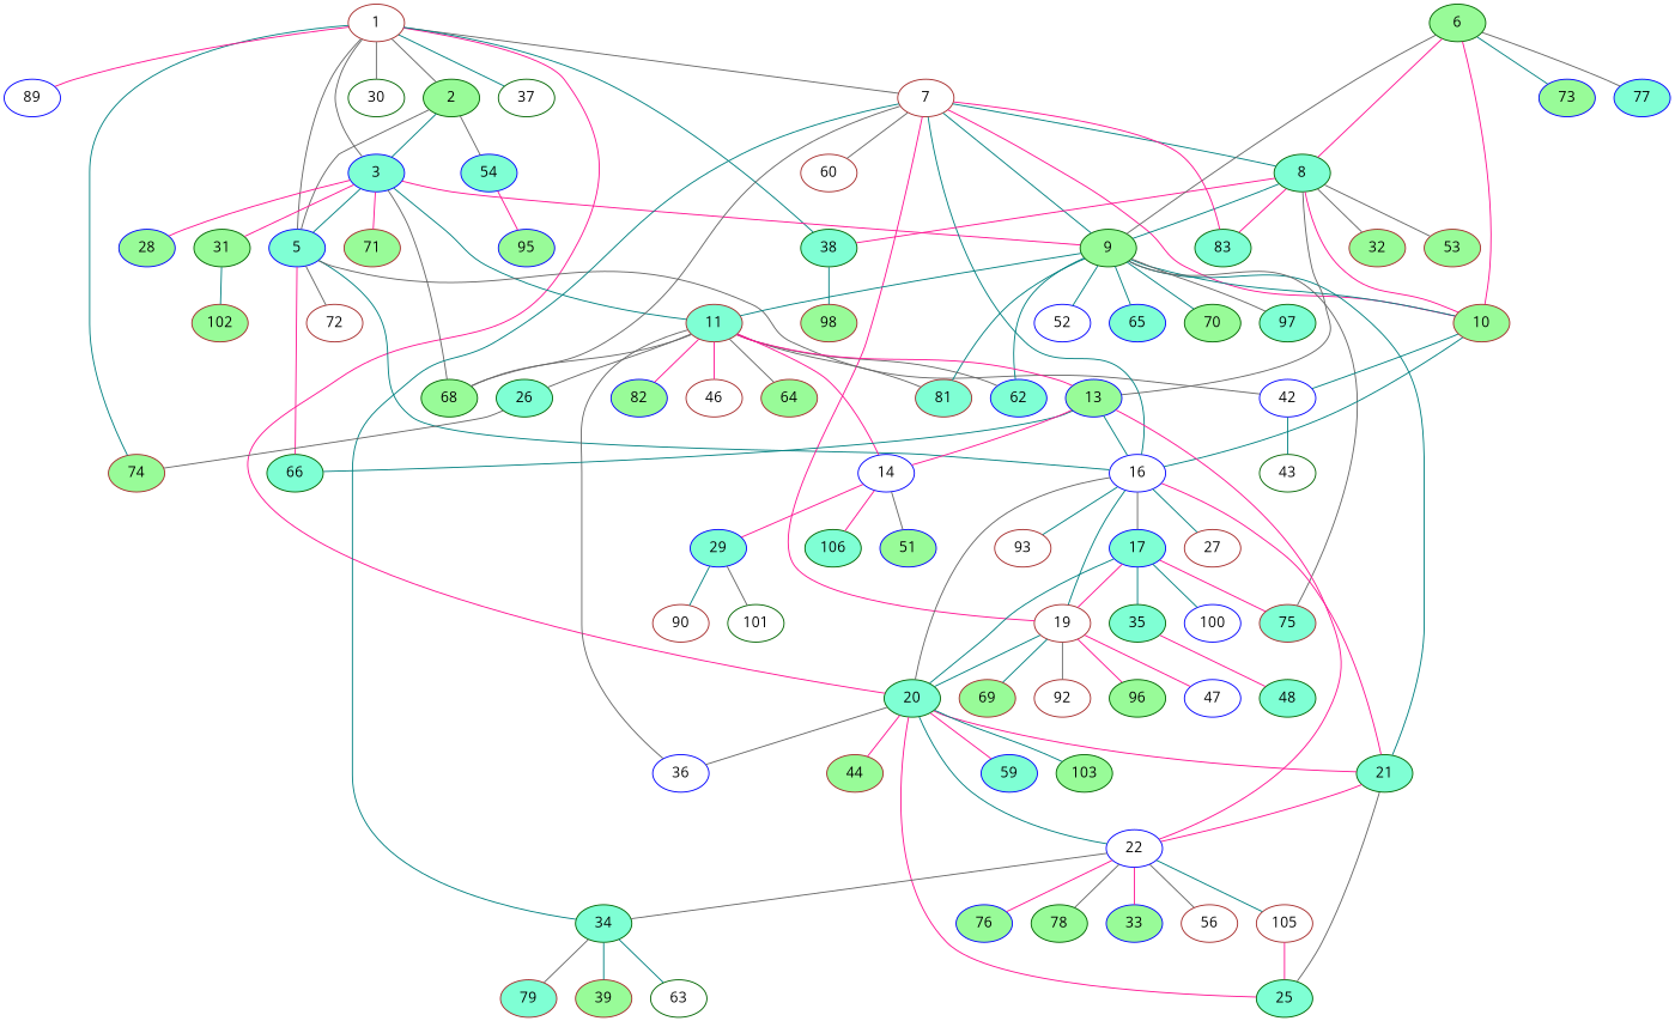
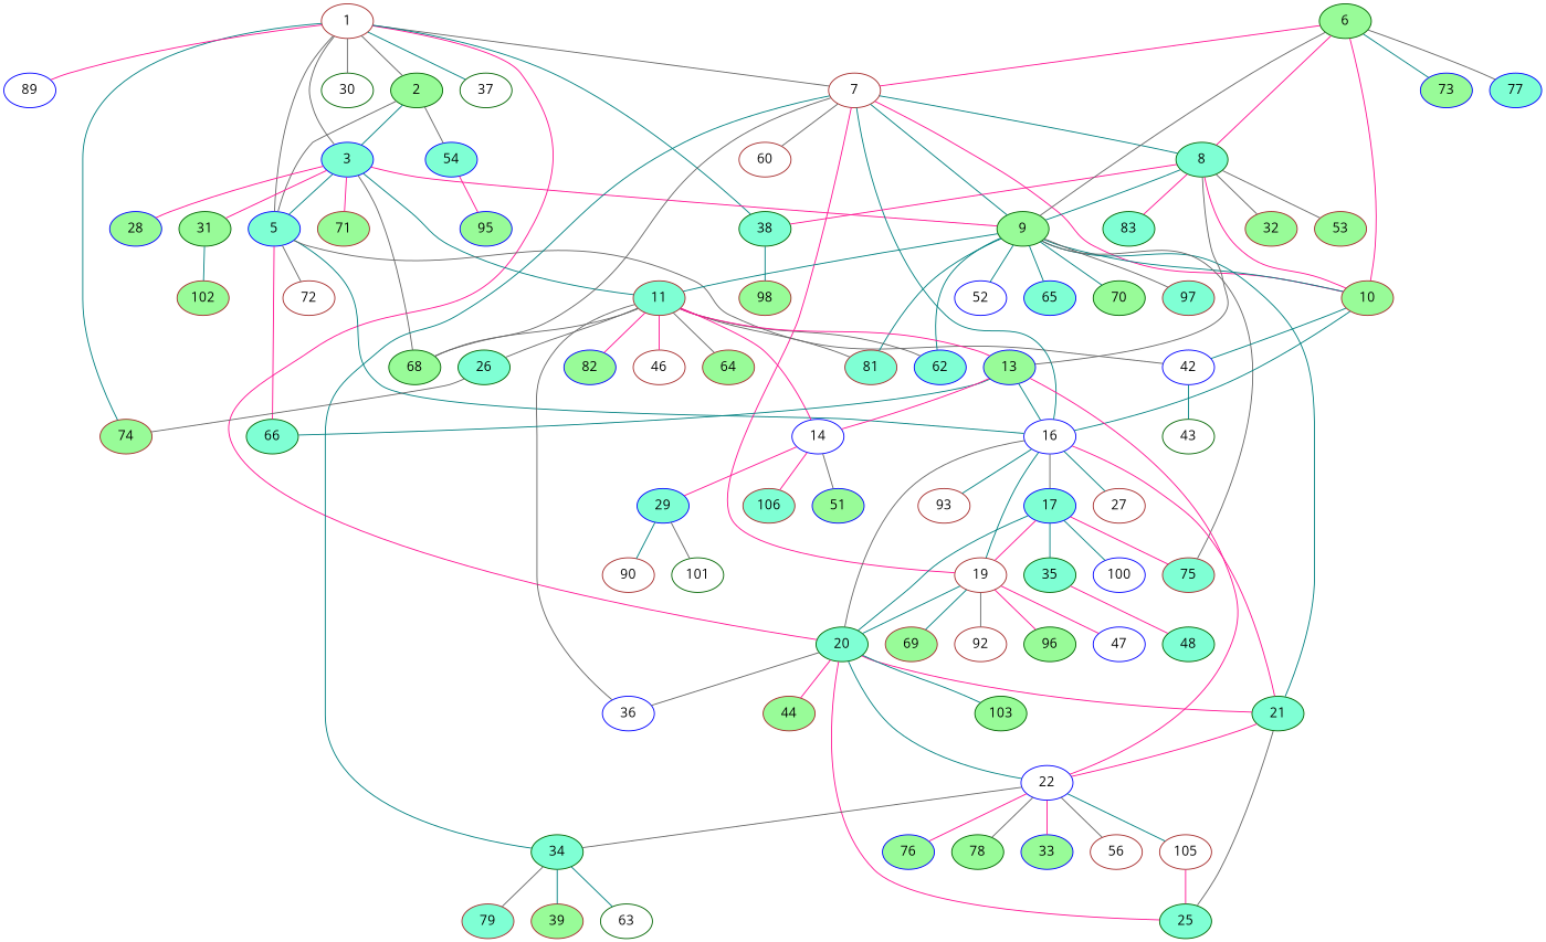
  graph {
    fontname="Open Sans"
    node [color=brown fillcolor=palegreen fontname="Open Sans" style=filled]
    edge [color=teal fontname="Open Sans"]
    1 [fillcolor=white super="+4"]
    2 [color=darkgreen super="+85"]
    3 [color=blue fillcolor=aquamarine super="+49"]
    5 [color=blue fillcolor=aquamarine super="+99"]
    7 [fillcolor=white super="+40"]
    20 [color=darkgreen fillcolor=aquamarine super="+24"]
    30 [color=darkgreen fillcolor=white super="+45"]
    37 [color=darkgreen fillcolor=white]
    38 [color=darkgreen fillcolor=aquamarine super="+80"]
    74 [super="+84"]
    89 [color=blue fillcolor=white]
    54 [color=blue fillcolor=aquamarine]
    9 [color=darkgreen super="+67"]
    11 [fillcolor=aquamarine super="+12"]
    28 [color=blue]
    31 [color=darkgreen]
    68 [color=darkgreen super="+86"]
    71
    16 [color=blue fillcolor=white super="+55"]
    42 [color=blue fillcolor=white]
    66 [color=darkgreen fillcolor=aquamarine]
    72 [fillcolor=white]
    8 [color=darkgreen fillcolor=aquamarine super="+104"]
    10 [super="+61"]
    19 [fillcolor=white super="+87"]
    34 [color=darkgreen fillcolor=aquamarine super="+50"]
    60 [fillcolor=white]
    21 [color=darkgreen fillcolor=aquamarine super="+41"]
    36 [color=blue fillcolor=white]
    22 [color=blue fillcolor=white super="+23"]
    25 [color=darkgreen fillcolor=aquamarine super="+88"]
    44
-   59 [color=blue fillcolor=aquamarine]
    103 [color=darkgreen]
    98
    95 [color=blue]
    52 [color=blue fillcolor=white]
    62 [color=blue fillcolor=aquamarine]
    65 [color=blue fillcolor=aquamarine]
    70 [color=darkgreen]
    75 [fillcolor=aquamarine]
    81 [fillcolor=aquamarine]
-   97 [color=darkgreen fillcolor=aquamarine]
+   97 [fillcolor=aquamarine]
    13 [color=blue]
    14 [color=blue fillcolor=white super="+15"]
    26 [color=darkgreen fillcolor=aquamarine]
    46 [fillcolor=white]
    64
    82 [color=blue]
    102
    17 [color=blue fillcolor=aquamarine super="+18"]
    27 [fillcolor=white]
    93 [fillcolor=white]
    43 [color=darkgreen fillcolor=white]
    6 [color=darkgreen]
    73 [color=blue]
    77 [color=blue fillcolor=aquamarine]
    32
    53
    83 [color=darkgreen fillcolor=aquamarine]
    47 [color=blue fillcolor=white]
    69
    92 [fillcolor=white]
    96 [color=darkgreen]
    39
    63 [color=darkgreen fillcolor=white]
    79 [fillcolor=aquamarine super="+91"]
    29 [color=blue fillcolor=aquamarine super="+57"]
    51 [color=blue]
-   106 [color=darkgreen fillcolor=aquamarine]
+   106 [fillcolor=aquamarine]
    33 [color=blue]
    56 [fillcolor=white super="+94"]
    76 [color=blue]
    78 [color=darkgreen]
    105 [fillcolor=white]
    90 [fillcolor=white]
    101 [color=darkgreen fillcolor=white]
    35 [color=darkgreen fillcolor=aquamarine]
    100 [color=blue fillcolor=white]
    48 [color=darkgreen fillcolor=aquamarine]
    1 -- 2 [color=gray40 weight=2]
    1 -- 3 [color=gray40 weight=2]
    1 -- 5 [color=gray40 weight=2]
    1 -- 7 [color=gray40]
    1 -- 20 [color=deeppink]
    1 -- 30 [color=gray40]
    1 -- 37
    1 -- 38
    1 -- 74
    1 -- 89 [color=deeppink]
    2 -- 3
    2 -- 5 [color=gray40]
    2 -- 54 [color=gray40]
    3 -- 5
    3 -- 9 [color=deeppink]
    3 -- 11
    3 -- 28 [color=deeppink]
    3 -- 31 [color=deeppink]
    3 -- 68 [color=gray40]
    3 -- 71 [color=deeppink]
    5 -- 16
    5 -- 42 [color=gray40]
    5 -- 66 [color=deeppink]
    5 -- 72 [color=gray40]
    7 -- 9
    7 -- 68 [color=gray40]
    7 -- 16
    7 -- 8
    7 -- 10 [color=deeppink]
    7 -- 19 [color=deeppink]
    7 -- 34
    7 -- 60 [color=gray40]
    20 -- 21 [color=deeppink]
    20 -- 36 [color=gray40]
    20 -- 22 [weight=2]
    20 -- 25 [color=deeppink]
    20 -- 44 [color=deeppink]
-   20 -- 59 [color=deeppink]
    20 -- 103
    38 -- 98
    54 -- 95 [color=deeppink]
    9 -- 11
    9 -- 10
    9 -- 21
    9 -- 52
    9 -- 62
    9 -- 65
    9 -- 70
    9 -- 75 [color=gray40]
    9 -- 81
    9 -- 97 [color=gray40]
    11 -- 68 [color=gray40]
    11 -- 36 [color=gray40]
    11 -- 62 [color=gray40]
    11 -- 81 [color=gray40]
    11 -- 13 [color=deeppink weight=2]
    11 -- 14 [color=deeppink weight=4]
    11 -- 26 [color=gray40]
    11 -- 46 [color=deeppink]
    11 -- 64 [color=gray40]
    11 -- 82 [color=deeppink]
    31 -- 102
    16 -- 20 [color=gray40]
    16 -- 19
    16 -- 21 [color=deeppink]
    16 -- 17 [color=gray40 weight=2]
    16 -- 27
    16 -- 93
    42 -- 43
    8 -- 38 [color=deeppink]
    8 -- 9
    8 -- 10 [color=deeppink]
    8 -- 13 [color=gray40]
    8 -- 32 [color=gray40]
    8 -- 53 [color=gray40]
    8 -- 83 [color=deeppink]
    10 -- 16
    10 -- 42
    19 -- 20
    19 -- 47 [color=deeppink]
    19 -- 69
    19 -- 92 [color=gray40]
    19 -- 96 [color=deeppink]
    34 -- 39
    34 -- 63
    34 -- 79 [color=gray40]
    21 -- 22 [color=deeppink weight=2]
    21 -- 25 [color=gray40]
    22 -- 34 [color=gray40]
    22 -- 33 [color=deeppink]
    22 -- 56 [color=gray40]
    22 -- 76 [color=deeppink]
    22 -- 78 [color=gray40]
    22 -- 105
    13 -- 16
    13 -- 66
    13 -- 22 [color=deeppink]
    13 -- 14 [color=deeppink weight=2]
    14 -- 29 [color=deeppink]
    14 -- 51 [color=gray40]
    14 -- 106 [color=deeppink]
    26 -- 74 [color=gray40]
    17 -- 20 [weight=2]
    17 -- 19 [color=deeppink weight=2]
    17 -- 75 [color=deeppink]
    17 -- 35
    17 -- 100
-   83 -- 7 [color=deeppink]
+   6 -- 7 [color=deeppink]
    6 -- 9 [color=gray40]
    6 -- 8 [color=deeppink]
    6 -- 10 [color=deeppink]
    6 -- 73
    6 -- 77 [color=gray40]
    29 -- 90
    29 -- 101 [color=gray40]
    105 -- 25 [color=deeppink weight=2]
    35 -- 48 [color=deeppink]
  }
